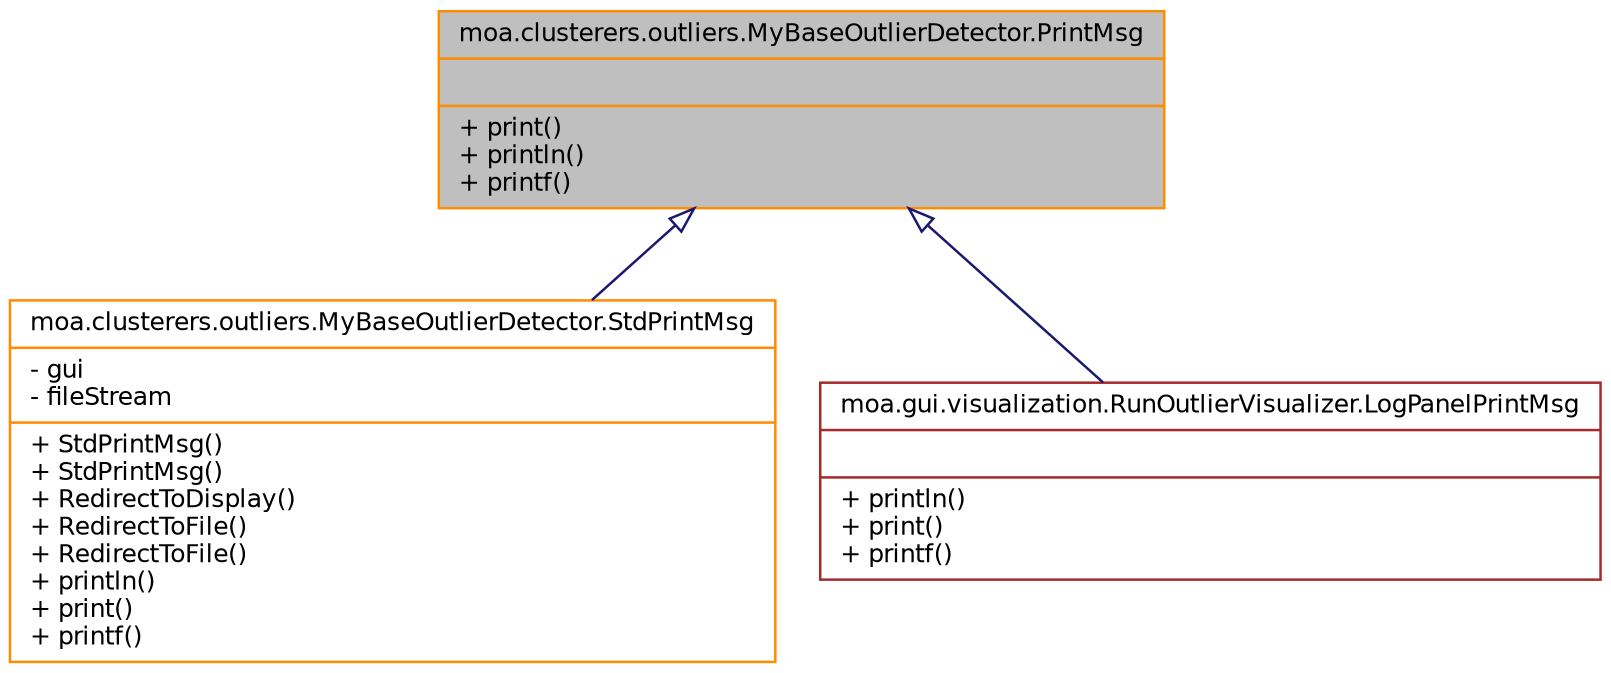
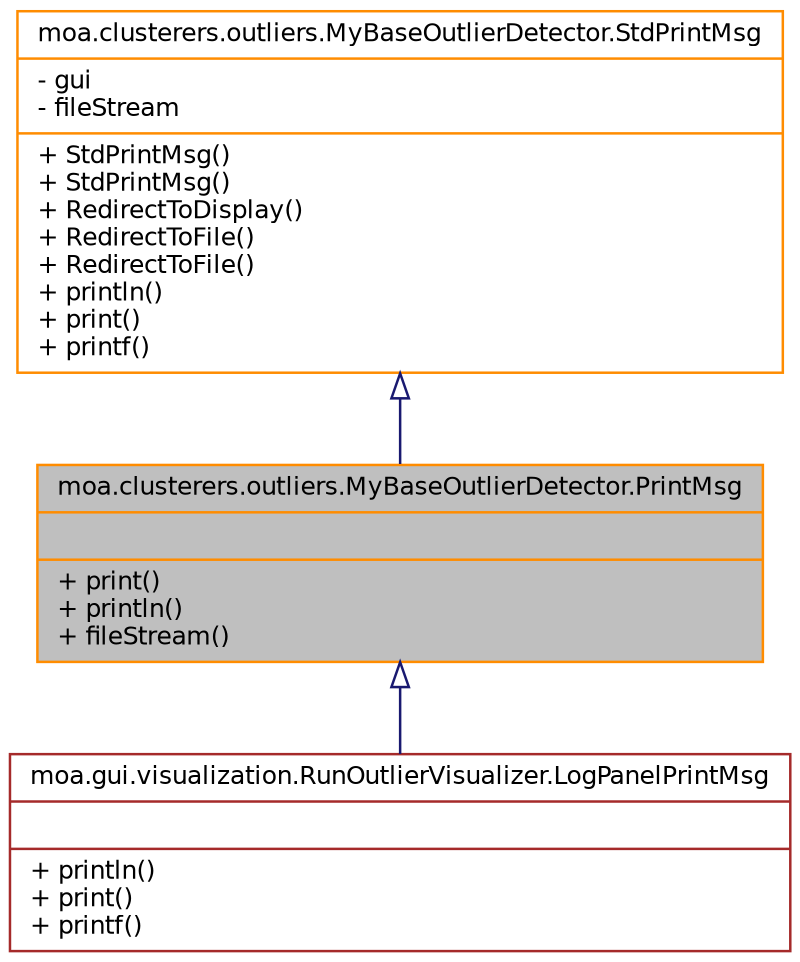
  digraph {
    node [color=darkorange fillcolor=white fontname=Helvetica fontsize=10 shape=record style=filled]
    edge [arrowtail=empty color=midnightblue dir=back fontname=Helvetica fontsize=10 labelfontname=Helvetica labelfontsize=10 style=solid]
-   n1 [fillcolor=grey75 fontcolor=black height=0.2 label="{moa.clusterers.outliers.MyBaseOutlierDetector.PrintMsg\n||+ print()\l+ println()\l+ printf()\l}" width=0.4]
+   n1 [fillcolor=grey75 fontcolor=black height=0.2 label="{moa.clusterers.outliers.MyBaseOutlierDetector.PrintMsg\n||+ print()\l+ println()\l+ fileStream()\l}" width=0.4]
    n2 [height=0.2 label="{moa.clusterers.outliers.MyBaseOutlierDetector.StdPrintMsg\n|- gui\l- fileStream\l|+ StdPrintMsg()\l+ StdPrintMsg()\l+ RedirectToDisplay()\l+ RedirectToFile()\l+ RedirectToFile()\l+ println()\l+ print()\l+ printf()\l}" width=0.4]
    n3 [color=brown height=0.2 label="{moa.gui.visualization.RunOutlierVisualizer.LogPanelPrintMsg\n||+ println()\l+ print()\l+ printf()\l}" width=0.4]
-   n1 -> n2
+   n2 -> n1
    n1 -> n3
  }
